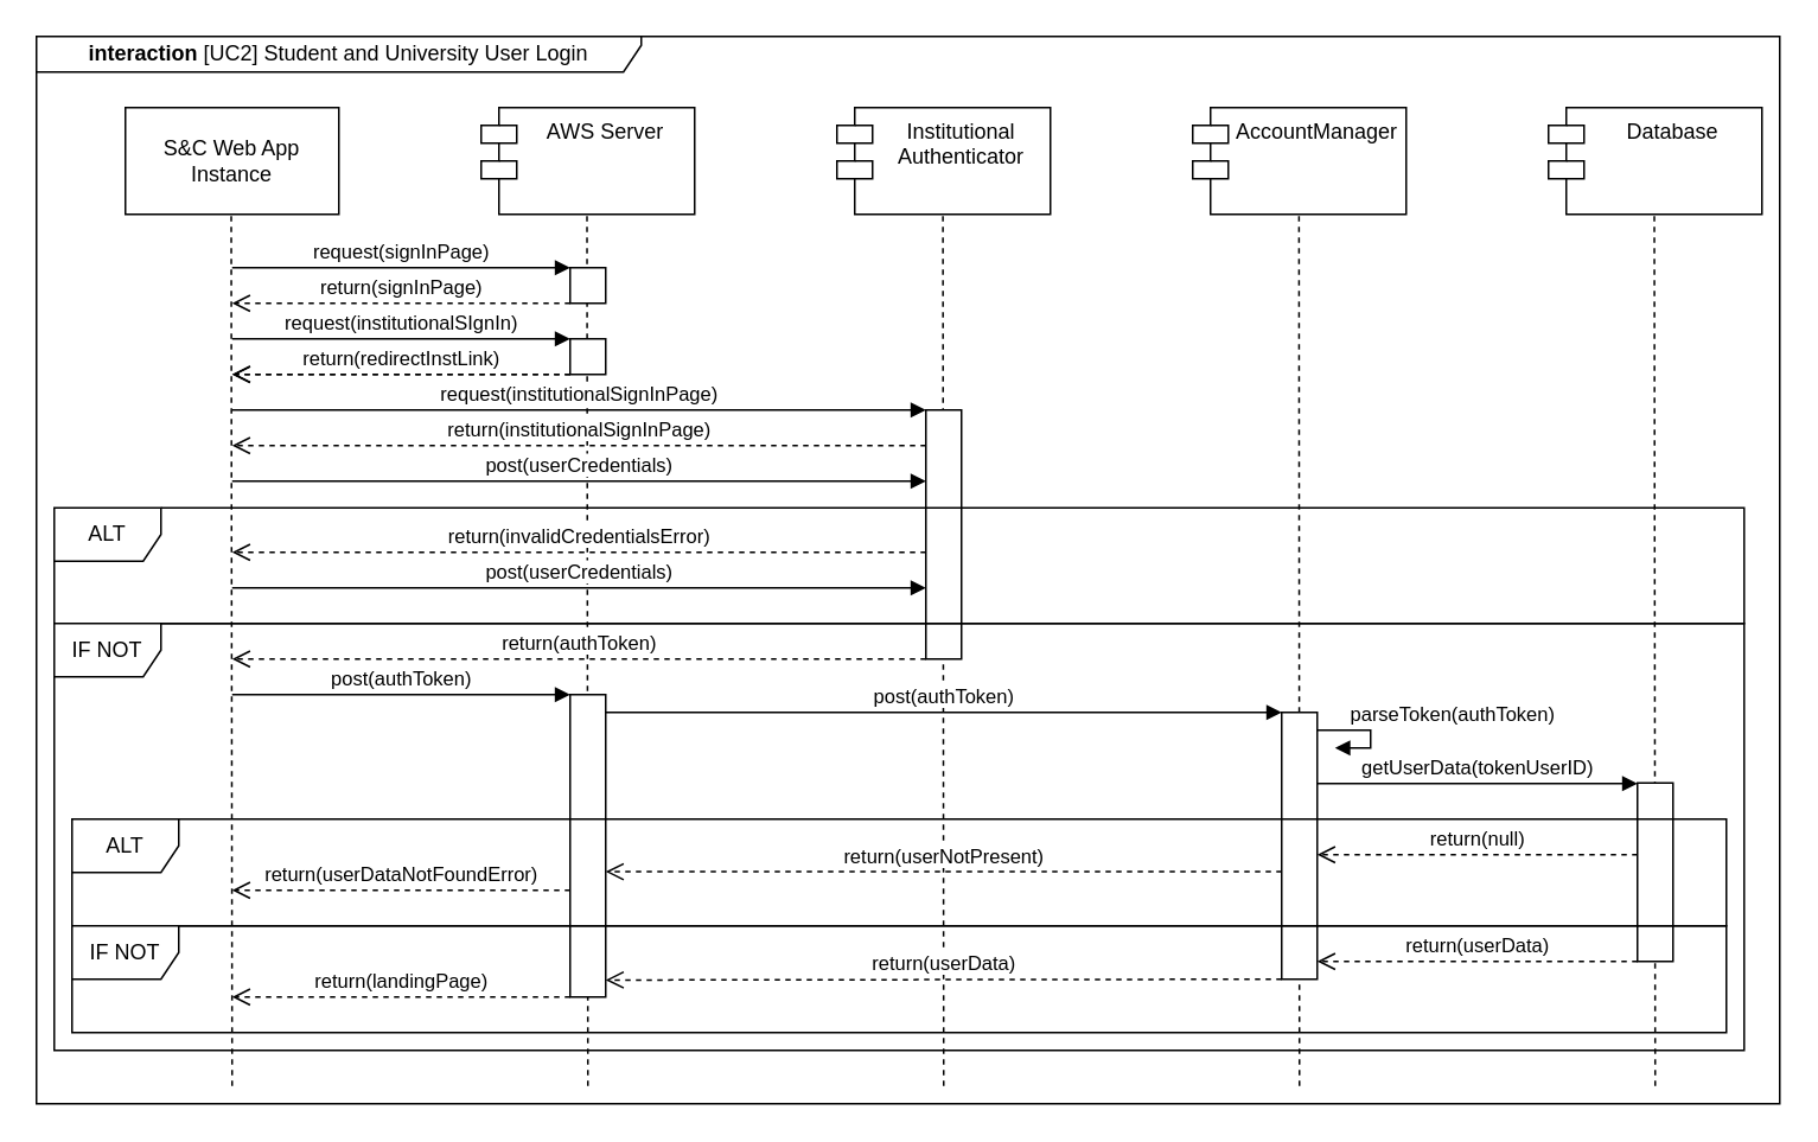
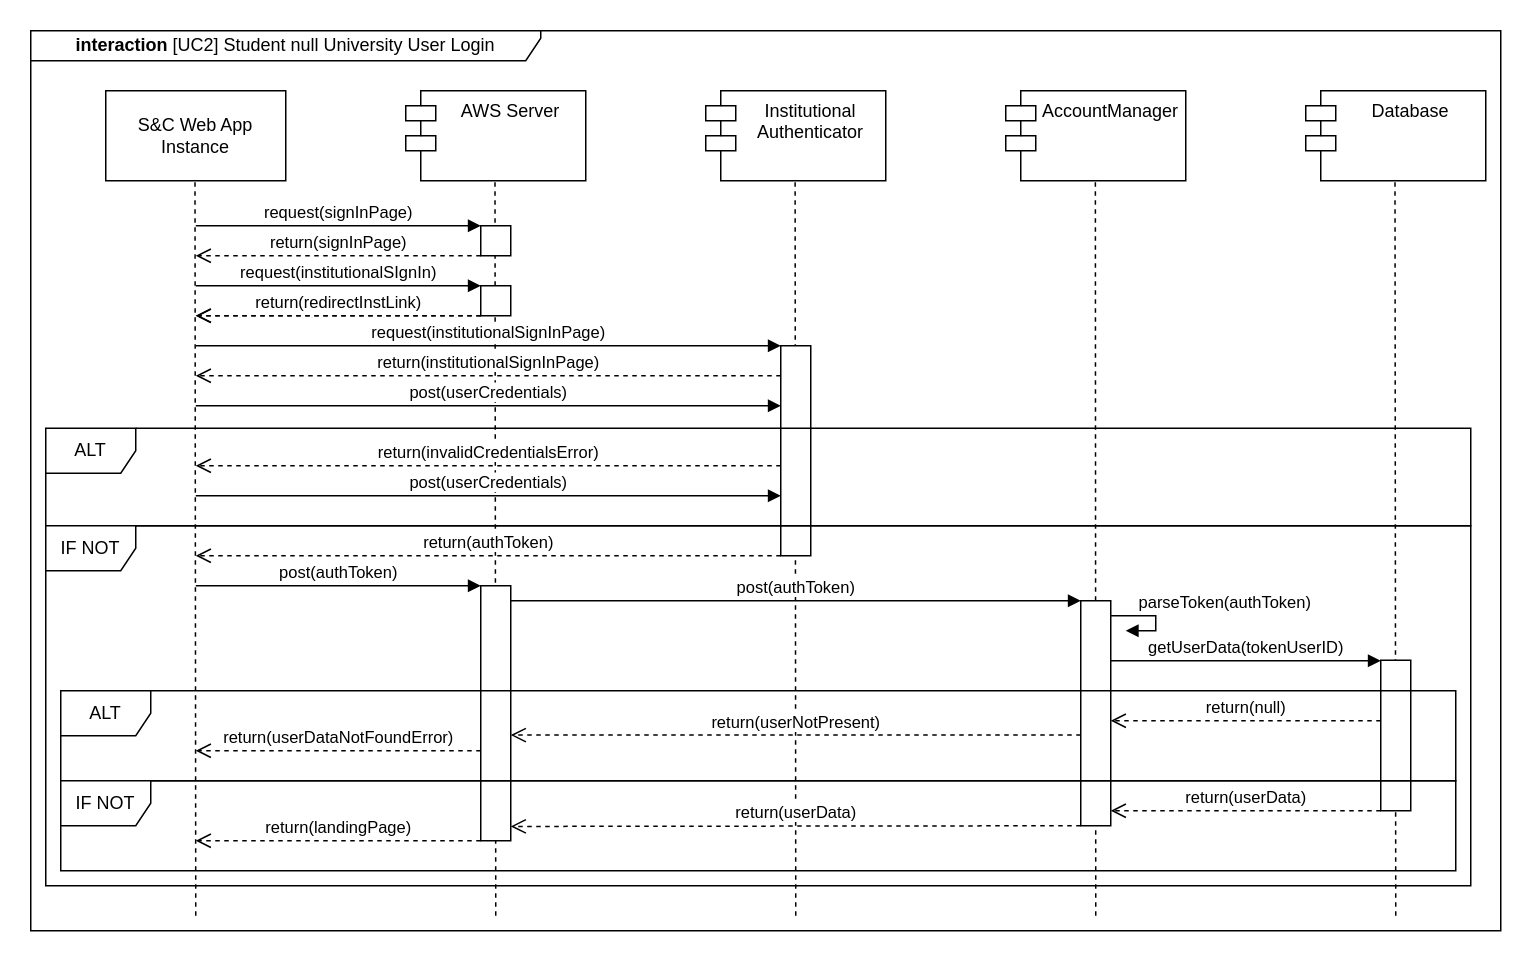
  <mxCell id="0" />
  <mxCell id="1" parent="0" />
  <mxCell id="2" value="S&amp;amp;C Web App Instance" style="rounded=0;whiteSpace=wrap;html=1;" vertex="1" parent="1"><mxGeometry x="70" y="60" width="120" height="60" as="geometry" /></mxCell>
  <mxCell id="3" value="AWS Server&lt;div&gt;&lt;br&gt;&lt;/div&gt;" style="shape=module;align=left;spacingLeft=20;align=center;verticalAlign=top;whiteSpace=wrap;html=1;" vertex="1" parent="1"><mxGeometry x="270" y="60" width="120" height="60" as="geometry" /></mxCell>
  <mxCell id="4" value="&lt;div&gt;Institutional&lt;div&gt;Authenticator&lt;/div&gt;&lt;/div&gt;" style="shape=module;align=left;spacingLeft=20;align=center;verticalAlign=top;whiteSpace=wrap;html=1;" vertex="1" parent="1"><mxGeometry x="470" y="60" width="120" height="60" as="geometry" /></mxCell>
  <mxCell id="5" value="AccountManager" style="shape=module;align=left;spacingLeft=20;align=center;verticalAlign=top;whiteSpace=wrap;html=1;" vertex="1" parent="1"><mxGeometry x="670" y="60" width="120" height="60" as="geometry" /></mxCell>
  <mxCell id="6" value="Database" style="shape=module;align=left;spacingLeft=20;align=center;verticalAlign=top;whiteSpace=wrap;html=1;" vertex="1" parent="1"><mxGeometry x="870" y="60" width="120" height="60" as="geometry" /></mxCell>
  <mxCell id="7" value="" style="endArrow=none;dashed=1;html=1;rounded=0;" edge="1" parent="1"><mxGeometry width="50" height="50" relative="1" as="geometry"><mxPoint x="130" y="610" as="sourcePoint" /><mxPoint x="129.5" y="120" as="targetPoint" /></mxGeometry></mxCell>
  <mxCell id="8" value="" style="endArrow=none;dashed=1;html=1;rounded=0;" edge="1" parent="1"><mxGeometry width="50" height="50" relative="1" as="geometry"><mxPoint x="330" y="610" as="sourcePoint" /><mxPoint x="329.5" y="120" as="targetPoint" /></mxGeometry></mxCell>
  <mxCell id="9" value="" style="endArrow=none;dashed=1;html=1;rounded=0;" edge="1" parent="1"><mxGeometry width="50" height="50" relative="1" as="geometry"><mxPoint x="530" y="610" as="sourcePoint" /><mxPoint x="529.58" y="120.34" as="targetPoint" /></mxGeometry></mxCell>
  <mxCell id="10" value="" style="endArrow=none;dashed=1;html=1;rounded=0;" edge="1" parent="1"><mxGeometry width="50" height="50" relative="1" as="geometry"><mxPoint x="730" y="610" as="sourcePoint" /><mxPoint x="729.75" y="120" as="targetPoint" /></mxGeometry></mxCell>
  <mxCell id="11" value="" style="endArrow=none;dashed=1;html=1;rounded=0;" edge="1" parent="1"><mxGeometry width="50" height="50" relative="1" as="geometry"><mxPoint x="930" y="610" as="sourcePoint" /><mxPoint x="929.5" y="120" as="targetPoint" /></mxGeometry></mxCell>
  <mxCell id="12" value="" style="rounded=0;whiteSpace=wrap;html=1;rotation=0;" vertex="1" parent="1"><mxGeometry x="320" y="150" width="20" height="20" as="geometry" /></mxCell>
  <mxCell id="13" value="return(signInPage)" style="html=1;verticalAlign=bottom;endArrow=open;dashed=1;endSize=8;curved=0;rounded=0;" edge="1" parent="1"><mxGeometry relative="1" as="geometry"><mxPoint x="320" y="170" as="sourcePoint" /><mxPoint x="130" y="170" as="targetPoint" /></mxGeometry></mxCell>
  <mxCell id="14" value="request(signInPage)" style="html=1;verticalAlign=bottom;endArrow=block;curved=0;rounded=0;" edge="1" parent="1"><mxGeometry width="80" relative="1" as="geometry"><mxPoint x="130" y="150" as="sourcePoint" /><mxPoint x="320" y="150" as="targetPoint" /></mxGeometry></mxCell>
  <mxCell id="15" value="" style="rounded=0;whiteSpace=wrap;html=1;rotation=0;" vertex="1" parent="1"><mxGeometry x="320" y="190" width="20" height="20" as="geometry" /></mxCell>
  <mxCell id="16" value="request(institutionalSIgnIn)" style="html=1;verticalAlign=bottom;endArrow=block;curved=0;rounded=0;" edge="1" parent="1"><mxGeometry x="0.002" width="80" relative="1" as="geometry"><mxPoint x="130" y="190" as="sourcePoint" /><mxPoint x="320" y="190" as="targetPoint" /><mxPoint as="offset" /></mxGeometry></mxCell>
  <mxCell id="17" value="return(redirect)" style="html=1;verticalAlign=bottom;endArrow=open;dashed=1;endSize=8;curved=0;rounded=0;" edge="1" parent="1"><mxGeometry relative="1" as="geometry"><mxPoint x="320" y="210" as="sourcePoint" /><mxPoint x="130" y="210" as="targetPoint" /></mxGeometry></mxCell>
  <mxCell id="18" value="" style="rounded=0;whiteSpace=wrap;html=1;rotation=0;" vertex="1" parent="1"><mxGeometry x="520" y="230" width="20" height="140" as="geometry" /></mxCell>
  <mxCell id="19" value="request(institutionalSignInPage)" style="html=1;verticalAlign=bottom;endArrow=block;curved=0;rounded=0;" edge="1" parent="1"><mxGeometry x="0.002" width="80" relative="1" as="geometry"><mxPoint x="130" y="230" as="sourcePoint" /><mxPoint x="520" y="230" as="targetPoint" /><mxPoint as="offset" /></mxGeometry></mxCell>
  <mxCell id="20" value="return(institutionalSignInPage)" style="html=1;verticalAlign=bottom;endArrow=open;dashed=1;endSize=8;curved=0;rounded=0;" edge="1" parent="1"><mxGeometry relative="1" as="geometry"><mxPoint x="520" y="250" as="sourcePoint" /><mxPoint x="130" y="250" as="targetPoint" /></mxGeometry></mxCell>
  <mxCell id="21" value="post(userCredentials)" style="html=1;verticalAlign=bottom;endArrow=block;curved=0;rounded=0;" edge="1" parent="1"><mxGeometry x="0.002" width="80" relative="1" as="geometry"><mxPoint x="130" y="270" as="sourcePoint" /><mxPoint x="520" y="270" as="targetPoint" /><mxPoint as="offset" /></mxGeometry></mxCell>
  <mxCell id="22" value="return(invalidCredentialsError)" style="html=1;verticalAlign=bottom;endArrow=open;dashed=1;endSize=8;curved=0;rounded=0;" edge="1" parent="1"><mxGeometry relative="1" as="geometry"><mxPoint x="520" y="310" as="sourcePoint" /><mxPoint x="130" y="310" as="targetPoint" /></mxGeometry></mxCell>
  <mxCell id="23" value="post(userCredentials)" style="html=1;verticalAlign=bottom;endArrow=block;curved=0;rounded=0;" edge="1" parent="1"><mxGeometry x="0.002" width="80" relative="1" as="geometry"><mxPoint x="130" y="330" as="sourcePoint" /><mxPoint x="520" y="330" as="targetPoint" /><mxPoint as="offset" /></mxGeometry></mxCell>
  <mxCell id="24" value="return(authToken)" style="html=1;verticalAlign=bottom;endArrow=open;dashed=1;endSize=8;curved=0;rounded=0;" edge="1" parent="1"><mxGeometry relative="1" as="geometry"><mxPoint x="520" y="370" as="sourcePoint" /><mxPoint x="130" y="370" as="targetPoint" /></mxGeometry></mxCell>
  <mxCell id="25" value="return(redirectInstLink)" style="html=1;verticalAlign=bottom;endArrow=open;dashed=1;endSize=8;curved=0;rounded=0;" edge="1" parent="1"><mxGeometry relative="1" as="geometry"><mxPoint x="320" y="210" as="sourcePoint" /><mxPoint x="130" y="210" as="targetPoint" /></mxGeometry></mxCell>
  <mxCell id="26" value="post(authToken)" style="html=1;verticalAlign=bottom;endArrow=block;curved=0;rounded=0;" edge="1" parent="1"><mxGeometry width="80" relative="1" as="geometry"><mxPoint x="130" y="390" as="sourcePoint" /><mxPoint x="320" y="390" as="targetPoint" /></mxGeometry></mxCell>
  <mxCell id="27" value="" style="rounded=0;whiteSpace=wrap;html=1;rotation=0;" vertex="1" parent="1"><mxGeometry x="320" y="390" width="20" height="170" as="geometry" /></mxCell>
  <mxCell id="28" value="" style="rounded=0;whiteSpace=wrap;html=1;rotation=0;" vertex="1" parent="1"><mxGeometry x="720" y="400" width="20" height="150" as="geometry" /></mxCell>
  <mxCell id="29" value="post(authToken)" style="html=1;verticalAlign=bottom;endArrow=block;curved=0;rounded=0;" edge="1" parent="1"><mxGeometry width="80" relative="1" as="geometry"><mxPoint x="340" y="400" as="sourcePoint" /><mxPoint x="720" y="400" as="targetPoint" /></mxGeometry></mxCell>
  <mxCell id="30" value="parseToken(authToken)" style="html=1;verticalAlign=bottom;endArrow=block;curved=0;rounded=0;" edge="1" parent="1"><mxGeometry y="46" width="80" relative="1" as="geometry"><mxPoint x="740" y="410" as="sourcePoint" /><mxPoint x="750" y="420" as="targetPoint" /><Array as="points"><mxPoint x="770" y="410" /><mxPoint x="770" y="420" /></Array><mxPoint as="offset" /></mxGeometry></mxCell>
  <mxCell id="31" value="getUserData(tokenUserID)" style="html=1;verticalAlign=bottom;endArrow=block;curved=0;rounded=0;" edge="1" parent="1"><mxGeometry x="0.003" width="80" relative="1" as="geometry"><mxPoint x="740" y="440" as="sourcePoint" /><mxPoint x="920" y="440" as="targetPoint" /><mxPoint as="offset" /></mxGeometry></mxCell>
  <mxCell id="32" value="" style="rounded=0;whiteSpace=wrap;html=1;rotation=0;" vertex="1" parent="1"><mxGeometry x="920" y="439.66" width="20" height="100.34" as="geometry" /></mxCell>
  <mxCell id="33" value="return(userNotPresent)" style="html=1;verticalAlign=bottom;endArrow=open;dashed=1;endSize=8;curved=0;rounded=0;" edge="1" parent="1"><mxGeometry relative="1" as="geometry"><mxPoint x="720" y="489.58" as="sourcePoint" /><mxPoint x="340" y="489.58" as="targetPoint" /></mxGeometry></mxCell>
  <mxCell id="34" value="return(null)" style="html=1;verticalAlign=bottom;endArrow=open;dashed=1;endSize=8;curved=0;rounded=0;" edge="1" parent="1"><mxGeometry relative="1" as="geometry"><mxPoint x="920" y="480" as="sourcePoint" /><mxPoint x="740" y="480" as="targetPoint" /></mxGeometry></mxCell>
  <mxCell id="35" value="return(userData)" style="html=1;verticalAlign=bottom;endArrow=open;dashed=1;endSize=8;curved=0;rounded=0;" edge="1" parent="1"><mxGeometry relative="1" as="geometry"><mxPoint x="720" y="550" as="sourcePoint" /><mxPoint x="340" y="550.46" as="targetPoint" /></mxGeometry></mxCell>
  <mxCell id="36" value="return(landingPage)" style="html=1;verticalAlign=bottom;endArrow=open;dashed=1;endSize=8;curved=0;rounded=0;" edge="1" parent="1"><mxGeometry relative="1" as="geometry"><mxPoint x="320" y="560" as="sourcePoint" /><mxPoint x="130" y="560" as="targetPoint" /></mxGeometry></mxCell>
  <mxCell id="37" value="return(userDataNotFoundError)" style="html=1;verticalAlign=bottom;endArrow=open;dashed=1;endSize=8;curved=0;rounded=0;" edge="1" parent="1"><mxGeometry relative="1" as="geometry"><mxPoint x="320" y="500" as="sourcePoint" /><mxPoint x="130" y="500" as="targetPoint" /></mxGeometry></mxCell>
  <mxCell id="38" value="ALT" style="shape=umlFrame;whiteSpace=wrap;html=1;pointerEvents=0;" vertex="1" parent="1"><mxGeometry x="30" y="285" width="950" height="65" as="geometry" /></mxCell>
  <mxCell id="39" value="IF NOT" style="shape=umlFrame;whiteSpace=wrap;html=1;pointerEvents=0;" vertex="1" parent="1"><mxGeometry x="30" y="350" width="950" height="240" as="geometry" /></mxCell>
  <mxCell id="40" value="ALT" style="shape=umlFrame;whiteSpace=wrap;html=1;pointerEvents=0;" vertex="1" parent="1"><mxGeometry x="40" y="460" width="930" height="60" as="geometry" /></mxCell>
- <mxCell id="41" value="&lt;b&gt;interaction&lt;/b&gt; [UC2] Student and University User Login" style="shape=umlFrame;whiteSpace=wrap;html=1;pointerEvents=0;width=340;height=20;" vertex="1" parent="1"><mxGeometry x="20" width="980" height="600" as="geometry" y="20" /></mxCell>
+ <mxCell id="41" value="&lt;b&gt;interaction&lt;/b&gt; [UC2] Student null University User Login" style="shape=umlFrame;whiteSpace=wrap;html=1;pointerEvents=0;width=340;height=20;" vertex="1" parent="1"><mxGeometry x="20" width="980" height="600" as="geometry" y="20" /></mxCell>
  <mxCell id="42" value="return(userData)" style="html=1;verticalAlign=bottom;endArrow=open;dashed=1;endSize=8;curved=0;rounded=0;" edge="1" parent="1"><mxGeometry relative="1" as="geometry"><mxPoint x="920" y="540" as="sourcePoint" /><mxPoint x="740" y="540" as="targetPoint" /></mxGeometry></mxCell>
  <mxCell id="43" value="IF NOT" style="shape=umlFrame;whiteSpace=wrap;html=1;pointerEvents=0;" vertex="1" parent="1"><mxGeometry x="40" y="520" width="930" height="60" as="geometry" /></mxCell>
